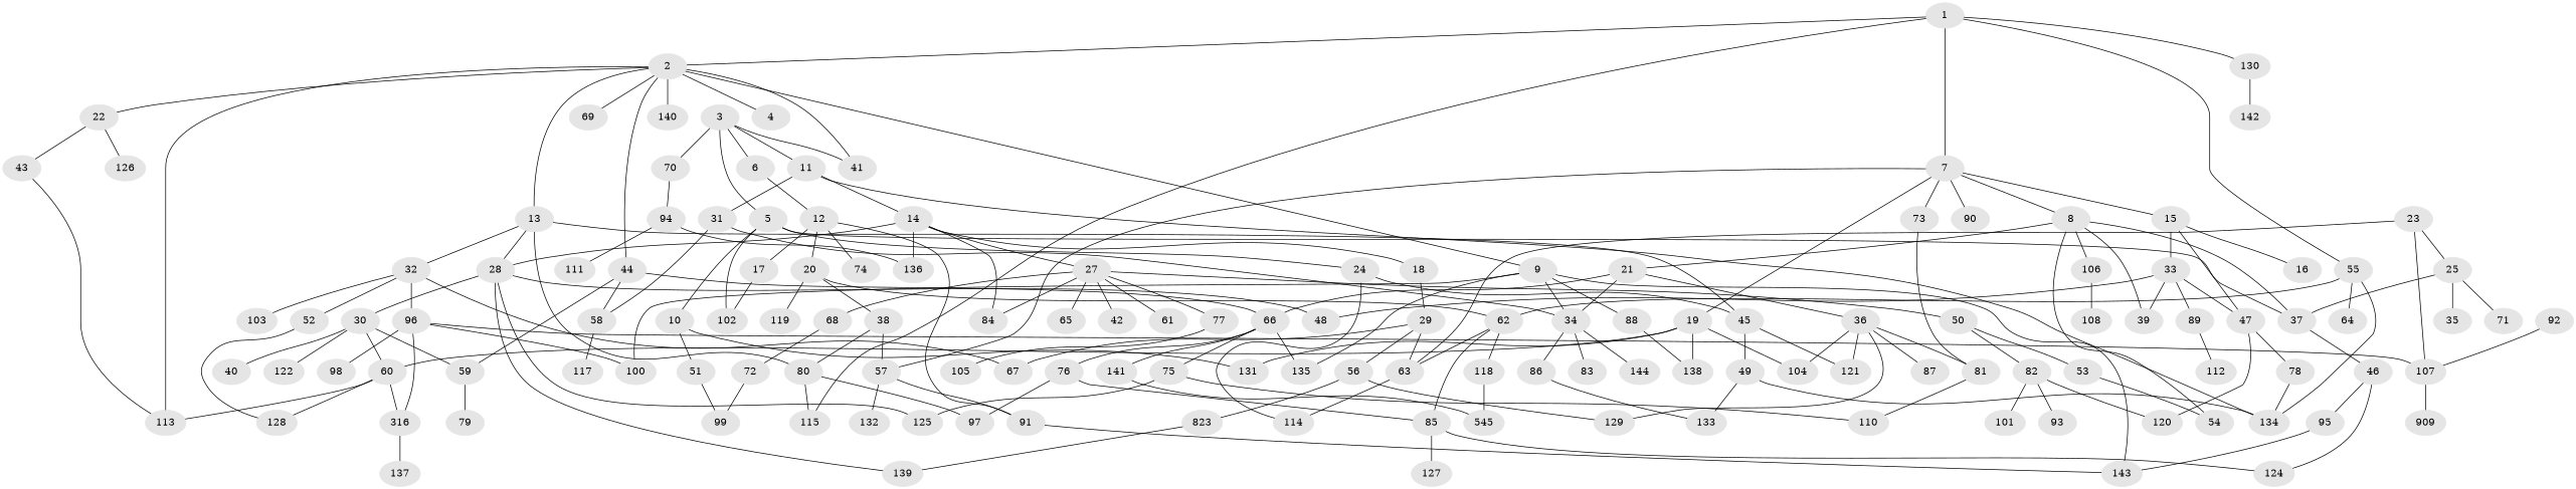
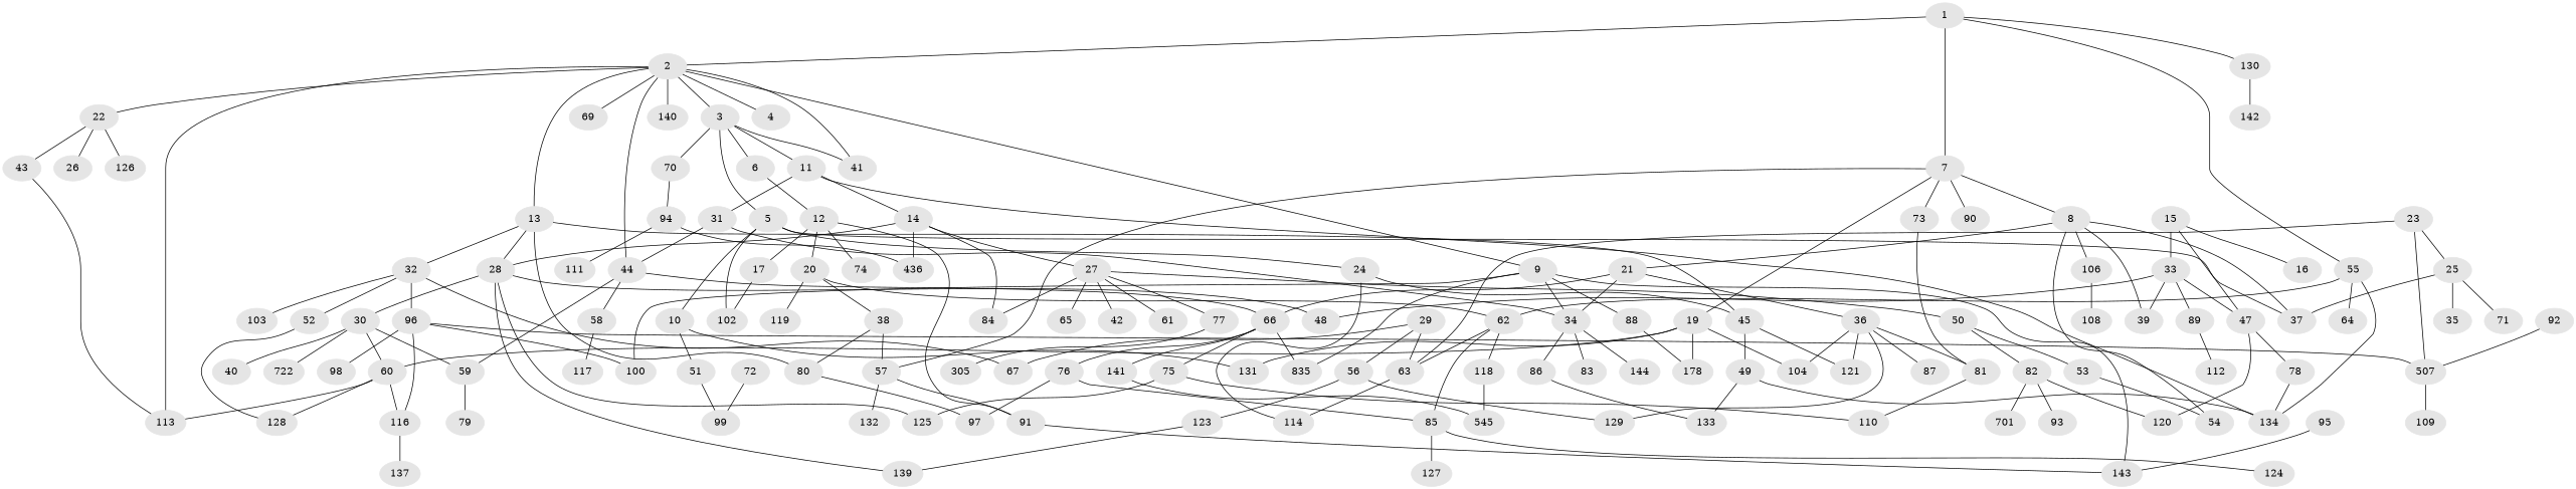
  graph {
    node [color=gray90 style=filled]
    1
    2
    7
    55
-   115
    130
    3
    4
    9
    13
    22
    41
    44
    69
    113
    140
    8
    15
    19
    57
    73
    90
    134
    62
    64
    142
    5
    6
    11
    70
    34
    88
    100
-   135
+   135 [label=835]
    143
    28
    32
    45
    80
+   26
    43
    126
    66
    59
    58
    10
    24
    37
    102
    12
    14
    31
    94
    51
    131
    114
-   46
    17
    20
    74
    91
    21
    39
    54
    106
    16
    33
    47
    60
    104
-   138
+   138 [label=178]
    132
    81
    36
    108
    83
    86
    144
    99
-   18
    27
    84
-   136
+   136 [label=436]
    38
    119
    30
    48
    125
    139
    67
    52
    96
    103
    121
    49
    97
    29
    42
    50
    61
    65
-   68
    77
    89
    78
    120
    23
    25
    63
-   107
+   107 [label=507]
    56
    128
-   116 [label=316]
+   116
    85
    118
    87
    129
    75
    76
    141
    35
    71
-   109 [label=909]
+   109
    92
    53
    82
    72
-   105
+   105 [label=305]
    40
-   122
-   123 [label=823]
+   122 [label=722]
+   123
    79
    117
    98
    112
    133
    110
    95
    124
    93
-   101
+   101 [label=701]
    137
    127
    n144 [label=545]
    111
    1 -- 2
    1 -- 7
    1 -- 55
-   1 -- 115
    1 -- 130
+   2 -- 3
    2 -- 4
    2 -- 9
    2 -- 13
    2 -- 22
    2 -- 41
    2 -- 44
    2 -- 69
    2 -- 113
    2 -- 140
    7 -- 8
-   7 -- 15
    7 -- 19
    7 -- 57
    7 -- 73
    7 -- 90
    55 -- 134
    55 -- 62
    55 -- 64
    130 -- 142
    3 -- 41
    3 -- 5
    3 -- 6
    3 -- 11
    3 -- 70
    9 -- 34
    9 -- 88
    9 -- 100
    9 -- 135
    9 -- 143
    13 -- 28
    13 -- 32
    13 -- 45
    13 -- 80
+   22 -- 26
    22 -- 43
    22 -- 126
    44 -- 66
    44 -- 59
    44 -- 58
    8 -- 37
    8 -- 21
    8 -- 39
    8 -- 54
    8 -- 106
    15 -- 16
    15 -- 33
    15 -- 47
    19 -- 131
    19 -- 60
    19 -- 104
    19 -- 138
    57 -- 91
    57 -- 132
    73 -- 81
    62 -- 63
    62 -- 85
    62 -- 118
    5 -- 10
    5 -- 24
    5 -- 37
    5 -- 102
    6 -- 12
    11 -- 134
    11 -- 14
    11 -- 31
    70 -- 94
    34 -- 83
    34 -- 86
    34 -- 144
    88 -- 138
    28 -- 30
    28 -- 48
    28 -- 125
    28 -- 139
    32 -- 67
    32 -- 52
    32 -- 96
    32 -- 103
    45 -- 121
    45 -- 49
-   80 -- 115
    80 -- 97
    43 -- 113
    66 -- 135
    66 -- 75
    66 -- 76
    66 -- 141
    59 -- 79
    58 -- 117
    10 -- 51
    10 -- 131
    24 -- 45
    24 -- 114
-   37 -- 46
    12 -- 17
    12 -- 20
    12 -- 74
    12 -- 91
    14 -- 28
-   14 -- 18
    14 -- 27
    14 -- 84
    14 -- 136
    31 -- 34
-   31 -- 58
+   31 -- 44
    94 -- 136
    94 -- 111
    51 -- 99
-   46 -- 95
-   46 -- 124
    17 -- 102
    20 -- 62
    20 -- 38
    20 -- 119
    91 -- 143
    21 -- 34
    21 -- 66
    21 -- 36
    106 -- 108
    33 -- 39
    33 -- 47
    33 -- 48
    33 -- 89
    47 -- 78
    47 -- 120
    60 -- 113
    60 -- 128
    60 -- 116
    81 -- 110
    36 -- 104
    36 -- 81
    36 -- 121
    36 -- 87
    36 -- 129
    86 -- 133
-   18 -- 29
    27 -- 84
    27 -- 42
    27 -- 50
    27 -- 61
    27 -- 65
-   27 -- 68
    27 -- 77
    38 -- 57
    38 -- 80
    30 -- 59
    30 -- 60
    30 -- 40
    30 -- 122
    52 -- 128
    96 -- 100
    96 -- 107
    96 -- 116
    96 -- 98
    49 -- 134
    49 -- 133
    29 -- 67
    29 -- 63
    29 -- 56
    50 -- 53
    50 -- 82
-   68 -- 72
    77 -- 105
    89 -- 112
    78 -- 134
    23 -- 25
    23 -- 63
    23 -- 107
    25 -- 37
    25 -- 35
    25 -- 71
    63 -- 114
    107 -- 109
    56 -- 129
    56 -- 123
    116 -- 137
    85 -- 124
    85 -- 127
    118 -- n144
    75 -- 125
    75 -- 110
    76 -- 97
    76 -- 85
    141 -- n144
    92 -- 107
    53 -- 54
    82 -- 120
    82 -- 93
    82 -- 101
    72 -- 99
    123 -- 139
    95 -- 143
  }
